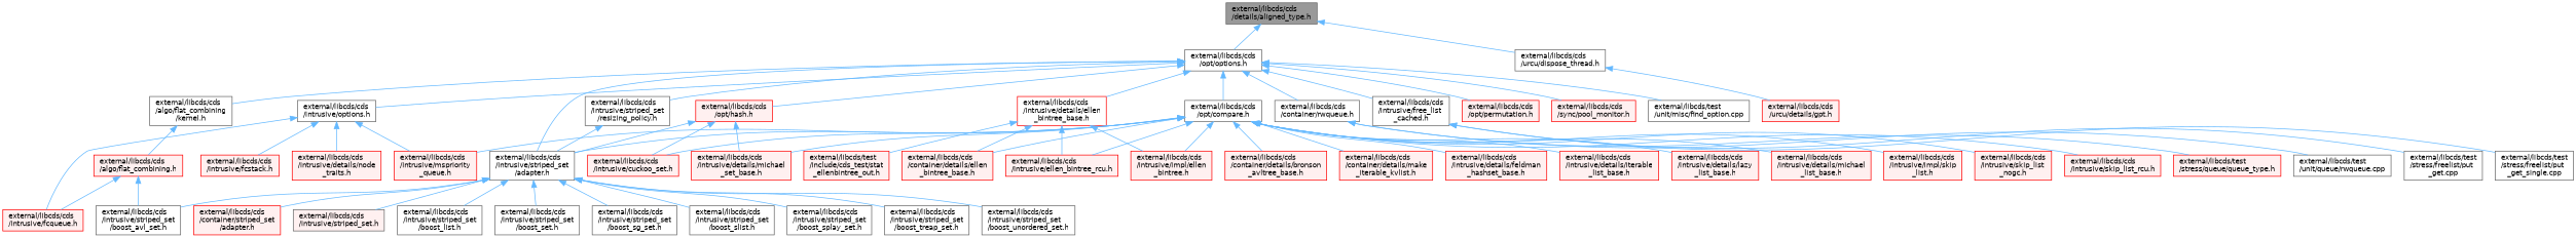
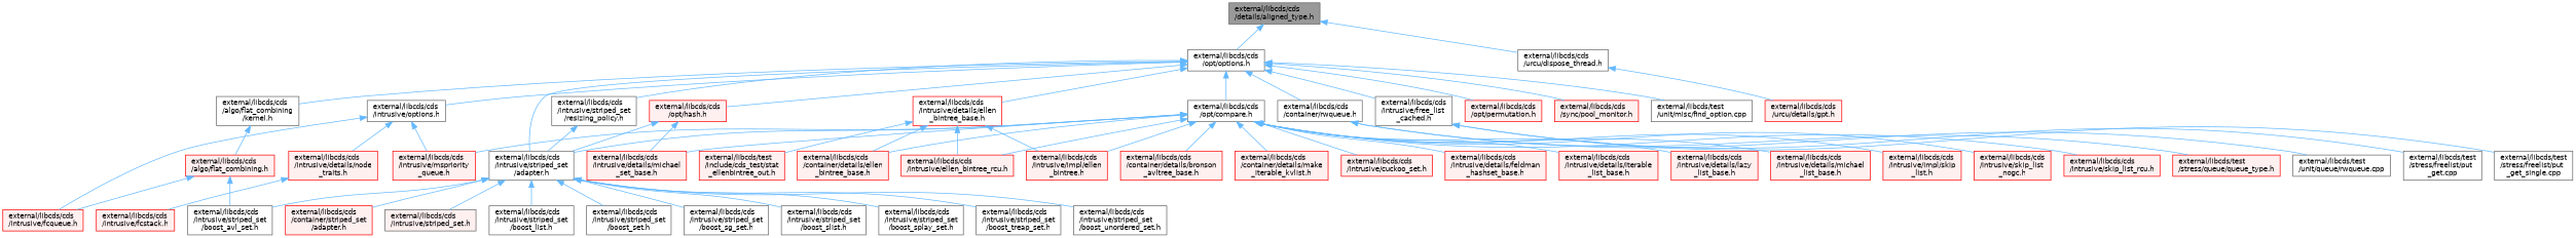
  digraph {
    node [color=red fillcolor="#FFF0F0" fontname=Helvetica fontsize=10 shape=box style=filled]
    edge [color=steelblue1 dir=back fontname=Helvetica fontsize=10 labelfontname=Helvetica labelfontsize=10 style=solid]
    n1 [color=gray40 fillcolor=grey60 fontcolor=black height=0.2 label="external/libcds/cds\l/details/aligned_type.h" width=0.4]
    n2 [color=grey40 fillcolor=white height=0.2 label="external/libcds/cds\l/opt/options.h" width=0.4]
    n3 [color=grey40 fillcolor=white height=0.2 label="external/libcds/cds\l/urcu/dispose_thread.h" width=0.4]
    n4 [color=grey40 fillcolor=white height=0.2 label="external/libcds/cds\l/algo/flat_combining\l/kernel.h" width=0.4]
    n5 [color=grey40 fillcolor=white height=0.2 label="external/libcds/cds\l/container/rwqueue.h" width=0.4]
    n6 [fillcolor=white height=0.2 label="external/libcds/cds\l/intrusive/details/ellen\l_bintree_base.h" width=0.4]
    n7 [color=grey40 fillcolor=white height=0.2 label="external/libcds/cds\l/intrusive/free_list\l_cached.h" width=0.4]
    n8 [color=grey40 fillcolor=white height=0.2 label="external/libcds/cds\l/intrusive/options.h" width=0.4]
    n9 [color=grey40 fillcolor=white height=0.2 label="external/libcds/cds\l/intrusive/striped_set\l/adapter.h" width=0.4]
    n10 [color=grey40 fillcolor=white height=0.2 label="external/libcds/cds\l/intrusive/striped_set\l/resizing_policy.h" width=0.4]
    n11 [color=grey40 fillcolor=white height=0.2 label="external/libcds/cds\l/opt/compare.h" width=0.4]
    n12 [height=0.2 label="external/libcds/cds\l/opt/hash.h" width=0.4]
    n13 [height=0.2 label="external/libcds/cds\l/opt/permutation.h" width=0.4]
    n14 [height=0.2 label="external/libcds/cds\l/sync/pool_monitor.h" width=0.4]
    n15 [color=grey40 fillcolor=white height=0.2 label="external/libcds/test\l/unit/misc/find_option.cpp" width=0.4]
    n16 [height=0.2 label="external/libcds/cds\l/urcu/details/gpt.h" width=0.4]
    n17 [height=0.2 label="external/libcds/cds\l/algo/flat_combining.h" width=0.4]
    n18 [height=0.2 label="external/libcds/test\l/stress/queue/queue_type.h" width=0.4]
    n19 [color=grey40 fillcolor=white height=0.2 label="external/libcds/test\l/unit/queue/rwqueue.cpp" width=0.4]
    n20 [height=0.2 label="external/libcds/cds\l/container/details/ellen\l_bintree_base.h" width=0.4]
    n21 [height=0.2 label="external/libcds/cds\l/intrusive/ellen_bintree_rcu.h" width=0.4]
    n22 [height=0.2 label="external/libcds/cds\l/intrusive/impl/ellen\l_bintree.h" width=0.4]
    n23 [height=0.2 label="external/libcds/test\l/include/cds_test/stat\l_ellenbintree_out.h" width=0.4]
    n24 [color=grey40 fillcolor=white height=0.2 label="external/libcds/test\l/stress/freelist/put\l_get.cpp" width=0.4]
    n25 [color=grey40 fillcolor=white height=0.2 label="external/libcds/test\l/stress/freelist/put\l_get_single.cpp" width=0.4]
    n26 [height=0.2 label="external/libcds/cds\l/intrusive/fcqueue.h" width=0.4]
    n27 [height=0.2 label="external/libcds/cds\l/intrusive/fcstack.h" width=0.4]
    n28 [height=0.2 label="external/libcds/cds\l/intrusive/details/node\l_traits.h" width=0.4]
    n29 [height=0.2 label="external/libcds/cds\l/intrusive/mspriority\l_queue.h" width=0.4]
    n30 [height=0.2 label="external/libcds/cds\l/container/striped_set\l/adapter.h" width=0.4]
    n31 [color=grey40 height=0.2 label="external/libcds/cds\l/intrusive/striped_set.h" width=0.4]
    n32 [color=grey40 fillcolor=white height=0.2 label="external/libcds/cds\l/intrusive/striped_set\l/boost_avl_set.h" width=0.4]
    n33 [color=grey40 fillcolor=white height=0.2 label="external/libcds/cds\l/intrusive/striped_set\l/boost_list.h" width=0.4]
    n34 [color=grey40 fillcolor=white height=0.2 label="external/libcds/cds\l/intrusive/striped_set\l/boost_set.h" width=0.4]
    n35 [color=grey40 fillcolor=white height=0.2 label="external/libcds/cds\l/intrusive/striped_set\l/boost_sg_set.h" width=0.4]
    n36 [color=grey40 fillcolor=white height=0.2 label="external/libcds/cds\l/intrusive/striped_set\l/boost_slist.h" width=0.4]
    n37 [color=grey40 fillcolor=white height=0.2 label="external/libcds/cds\l/intrusive/striped_set\l/boost_splay_set.h" width=0.4]
    n38 [color=grey40 fillcolor=white height=0.2 label="external/libcds/cds\l/intrusive/striped_set\l/boost_treap_set.h" width=0.4]
    n39 [color=grey40 fillcolor=white height=0.2 label="external/libcds/cds\l/intrusive/striped_set\l/boost_unordered_set.h" width=0.4]
    n40 [height=0.2 label="external/libcds/cds\l/container/details/bronson\l_avltree_base.h" width=0.4]
    n41 [height=0.2 label="external/libcds/cds\l/container/details/make\l_iterable_kvlist.h" width=0.4]
    n42 [height=0.2 label="external/libcds/cds\l/intrusive/cuckoo_set.h" width=0.4]
    n43 [height=0.2 label="external/libcds/cds\l/intrusive/details/feldman\l_hashset_base.h" width=0.4]
    n44 [height=0.2 label="external/libcds/cds\l/intrusive/details/iterable\l_list_base.h" width=0.4]
    n45 [height=0.2 label="external/libcds/cds\l/intrusive/details/lazy\l_list_base.h" width=0.4]
    n46 [height=0.2 label="external/libcds/cds\l/intrusive/details/michael\l_list_base.h" width=0.4]
    n47 [height=0.2 label="external/libcds/cds\l/intrusive/details/michael\l_set_base.h" width=0.4]
    n48 [height=0.2 label="external/libcds/cds\l/intrusive/impl/skip\l_list.h" width=0.4]
    n49 [height=0.2 label="external/libcds/cds\l/intrusive/skip_list\l_nogc.h" width=0.4]
    n50 [height=0.2 label="external/libcds/cds\l/intrusive/skip_list_rcu.h" width=0.4]
    n1 -> n2
    n1 -> n3
    n2 -> n4
    n2 -> n5
    n2 -> n6
    n2 -> n7
    n2 -> n8
    n2 -> n9
    n2 -> n10
    n2 -> n11
    n2 -> n12
    n2 -> n13
    n2 -> n14
    n2 -> n15
    n3 -> n16
    n4 -> n17
    n5 -> n18
    n5 -> n19
    n6 -> n20
    n6 -> n21
    n6 -> n22
    n6 -> n23
    n7 -> n24
    n7 -> n25
    n8 -> n26
-   n8 -> n27
+   n28 -> n27
    n8 -> n28
    n8 -> n29
    n9 -> n30
    n9 -> n31
    n9 -> n32
    n9 -> n33
    n9 -> n34
    n9 -> n35
    n9 -> n36
    n9 -> n37
    n9 -> n38
    n9 -> n39
    n10 -> n9
    n11 -> n9
    n11 -> n20
    n11 -> n21
    n11 -> n22
    n11 -> n29
    n11 -> n40
    n11 -> n41
    n11 -> n42
    n11 -> n43
    n11 -> n44
    n11 -> n45
    n11 -> n46
    n11 -> n47
    n11 -> n48
    n11 -> n49
    n11 -> n50
    n12 -> n9
-   n12 -> n42
    n12 -> n47
    n17 -> n26
    n17 -> n32
  }
